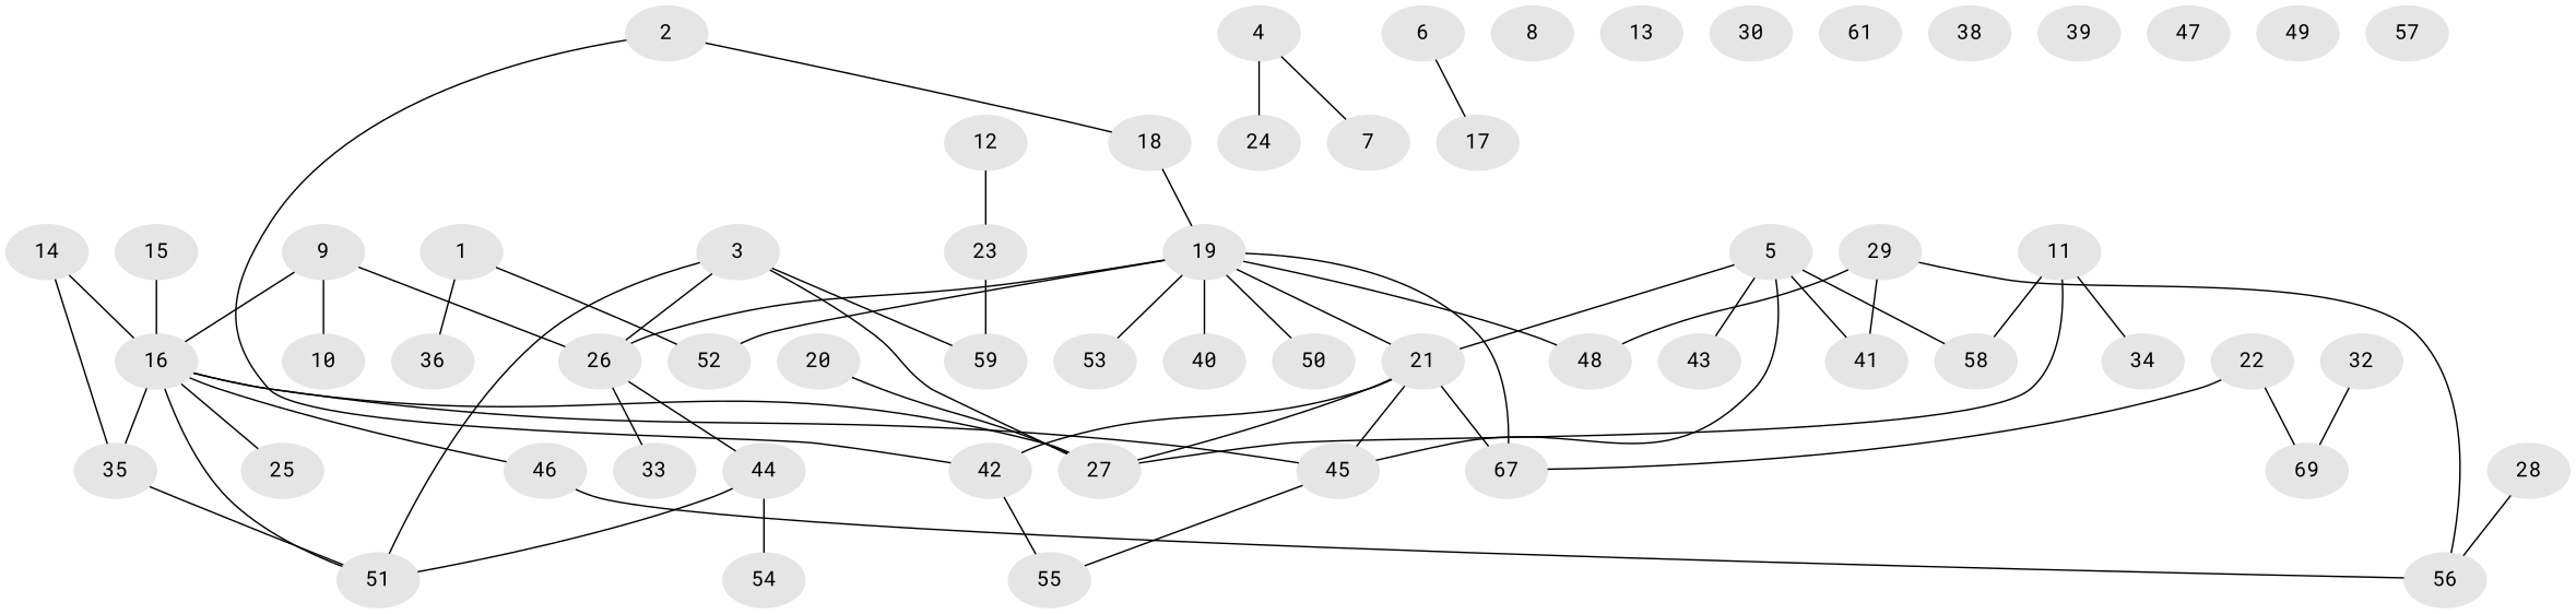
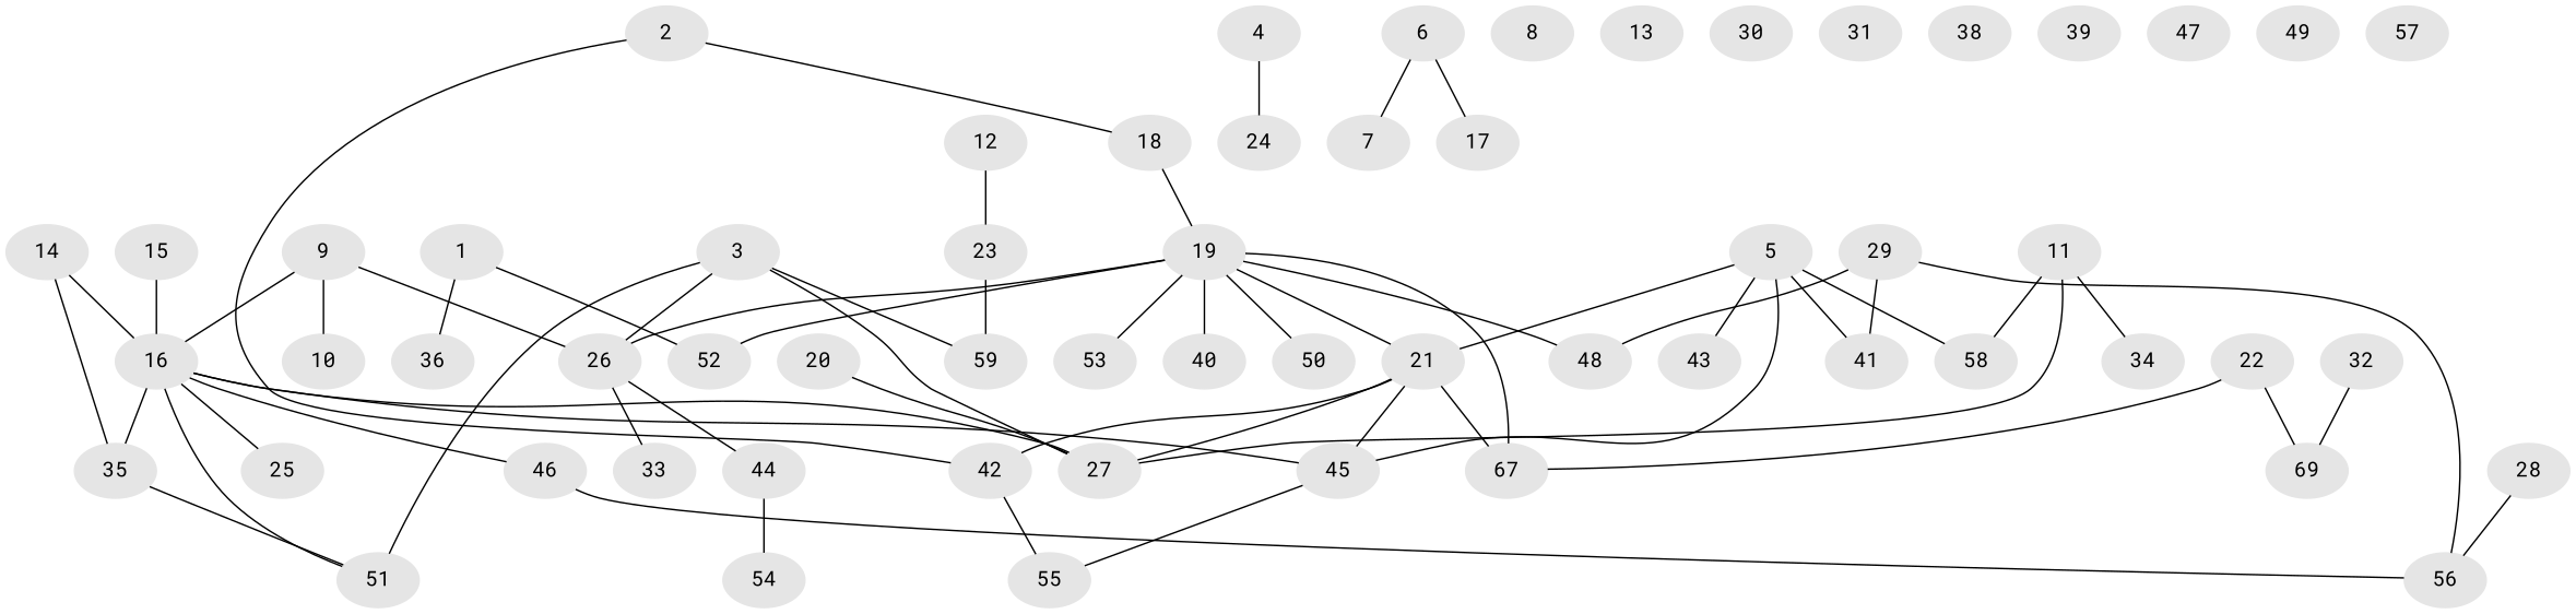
  graph {
    fontname="Roboto Mono"
    node [color=gray90 fontname="Roboto Mono" style=filled]
    edge [fontname="Roboto Mono"]
    1
    36
    52
    2
    18
    42
    19
    55
    3
    26
    27
    51
    59
    33
    44
    4
    24
    5
    21
    41
    43
    45
    58
    n24 [label=67]
    6
    7
    17
    8
    9
    10
    16
    35
    25
    46
    11
    34
    12
    23
    13
    14
    15
    29
    48
    56
    40
    50
    53
    20
    22
    n50 [label=69]
    54
    28
    30
-   31 [label=61]
+   31
    32
    38
    39
    47
    49
    57
    1 -- 36
    1 -- 52
    2 -- 18
    2 -- 42
    18 -- 19
    42 -- 55
    19 -- 52
    19 -- 26
    19 -- 21
    19 -- n24
    19 -- 48
    19 -- 40
    19 -- 50
    19 -- 53
    3 -- 26
    3 -- 27
    3 -- 51
    3 -- 59
    26 -- 33
    26 -- 44
-   44 -- 51
    44 -- 54
    4 -- 24
    5 -- 21
    5 -- 41
    5 -- 43
    5 -- 45
    5 -- 58
    21 -- 42
    21 -- 27
    21 -- 45
    21 -- n24
    45 -- 55
-   4 -- 7
+   6 -- 7
    6 -- 17
    9 -- 26
    9 -- 10
    9 -- 16
    16 -- 27
    16 -- 51
    16 -- 45
    16 -- 35
    16 -- 25
    16 -- 46
    35 -- 51
    46 -- 56
    11 -- 27
    11 -- 58
    11 -- 34
    12 -- 23
    23 -- 59
    14 -- 16
    14 -- 35
    15 -- 16
    29 -- 41
    29 -- 48
    29 -- 56
    20 -- 27
    22 -- n24
    22 -- n50
    28 -- 56
    32 -- n50
  }
